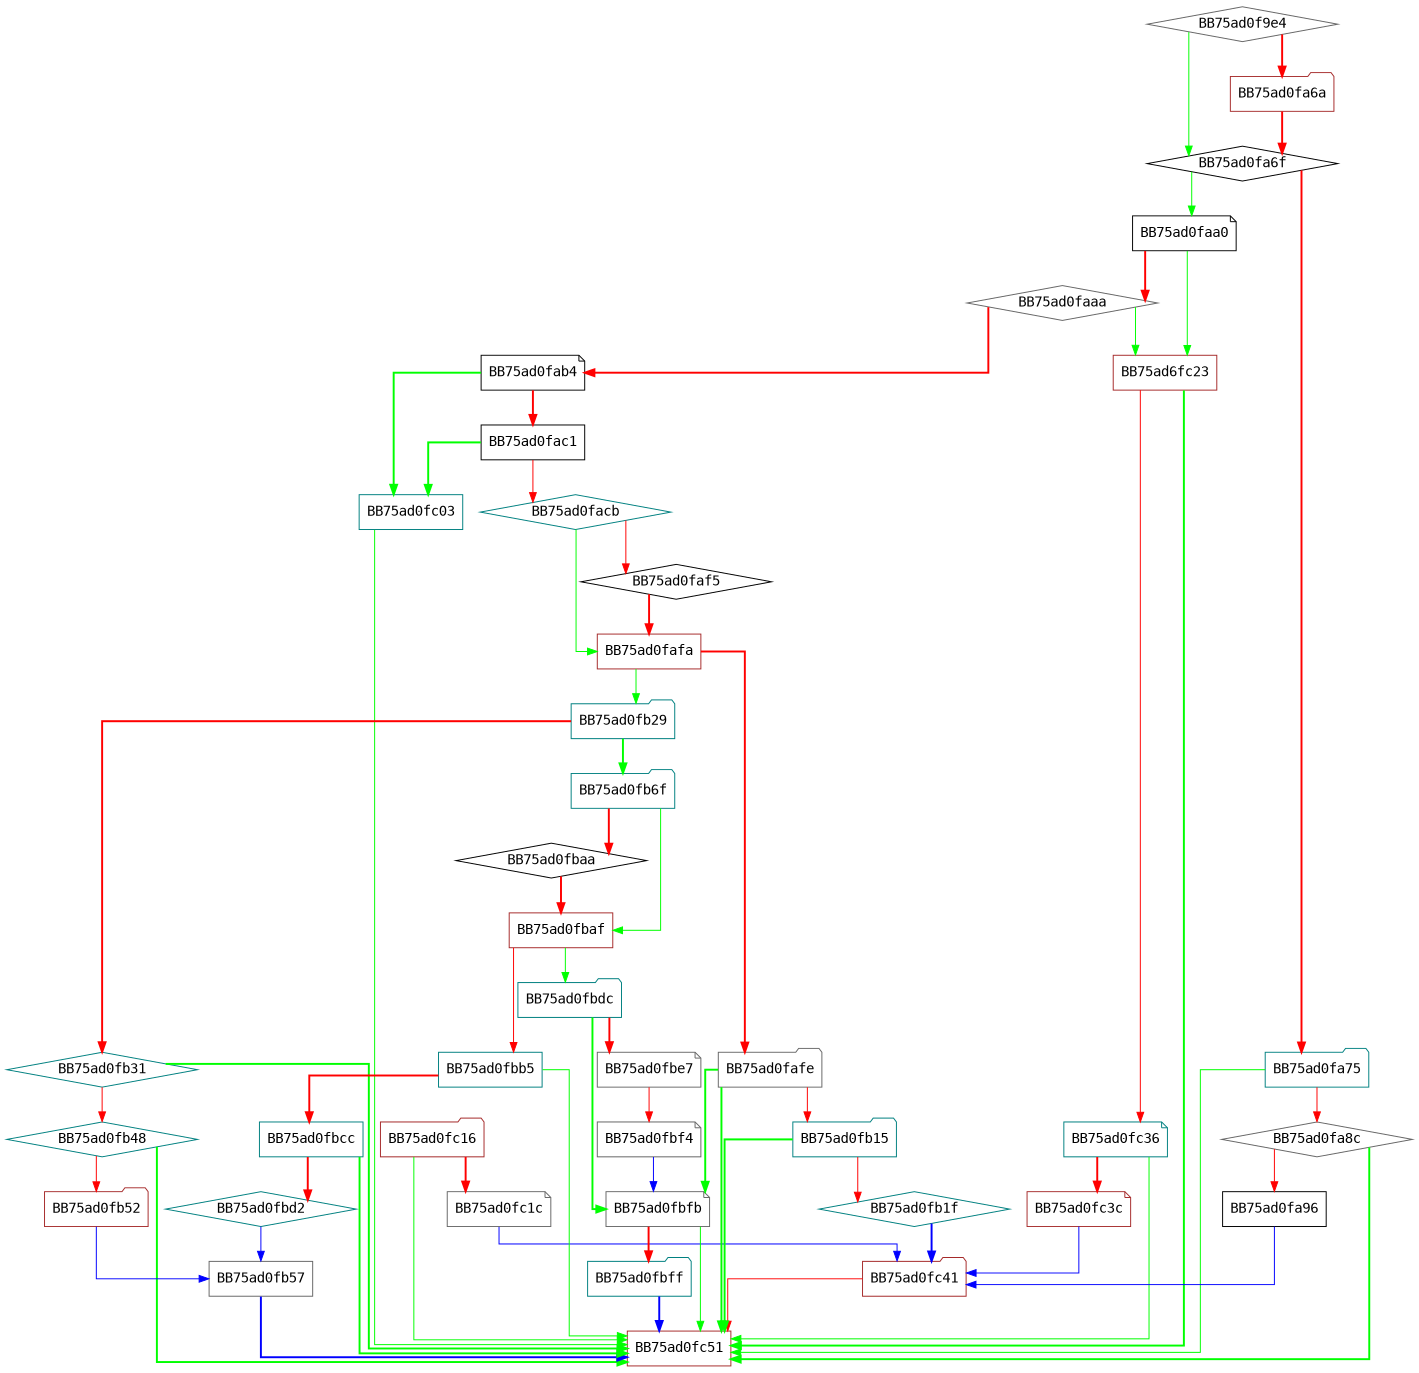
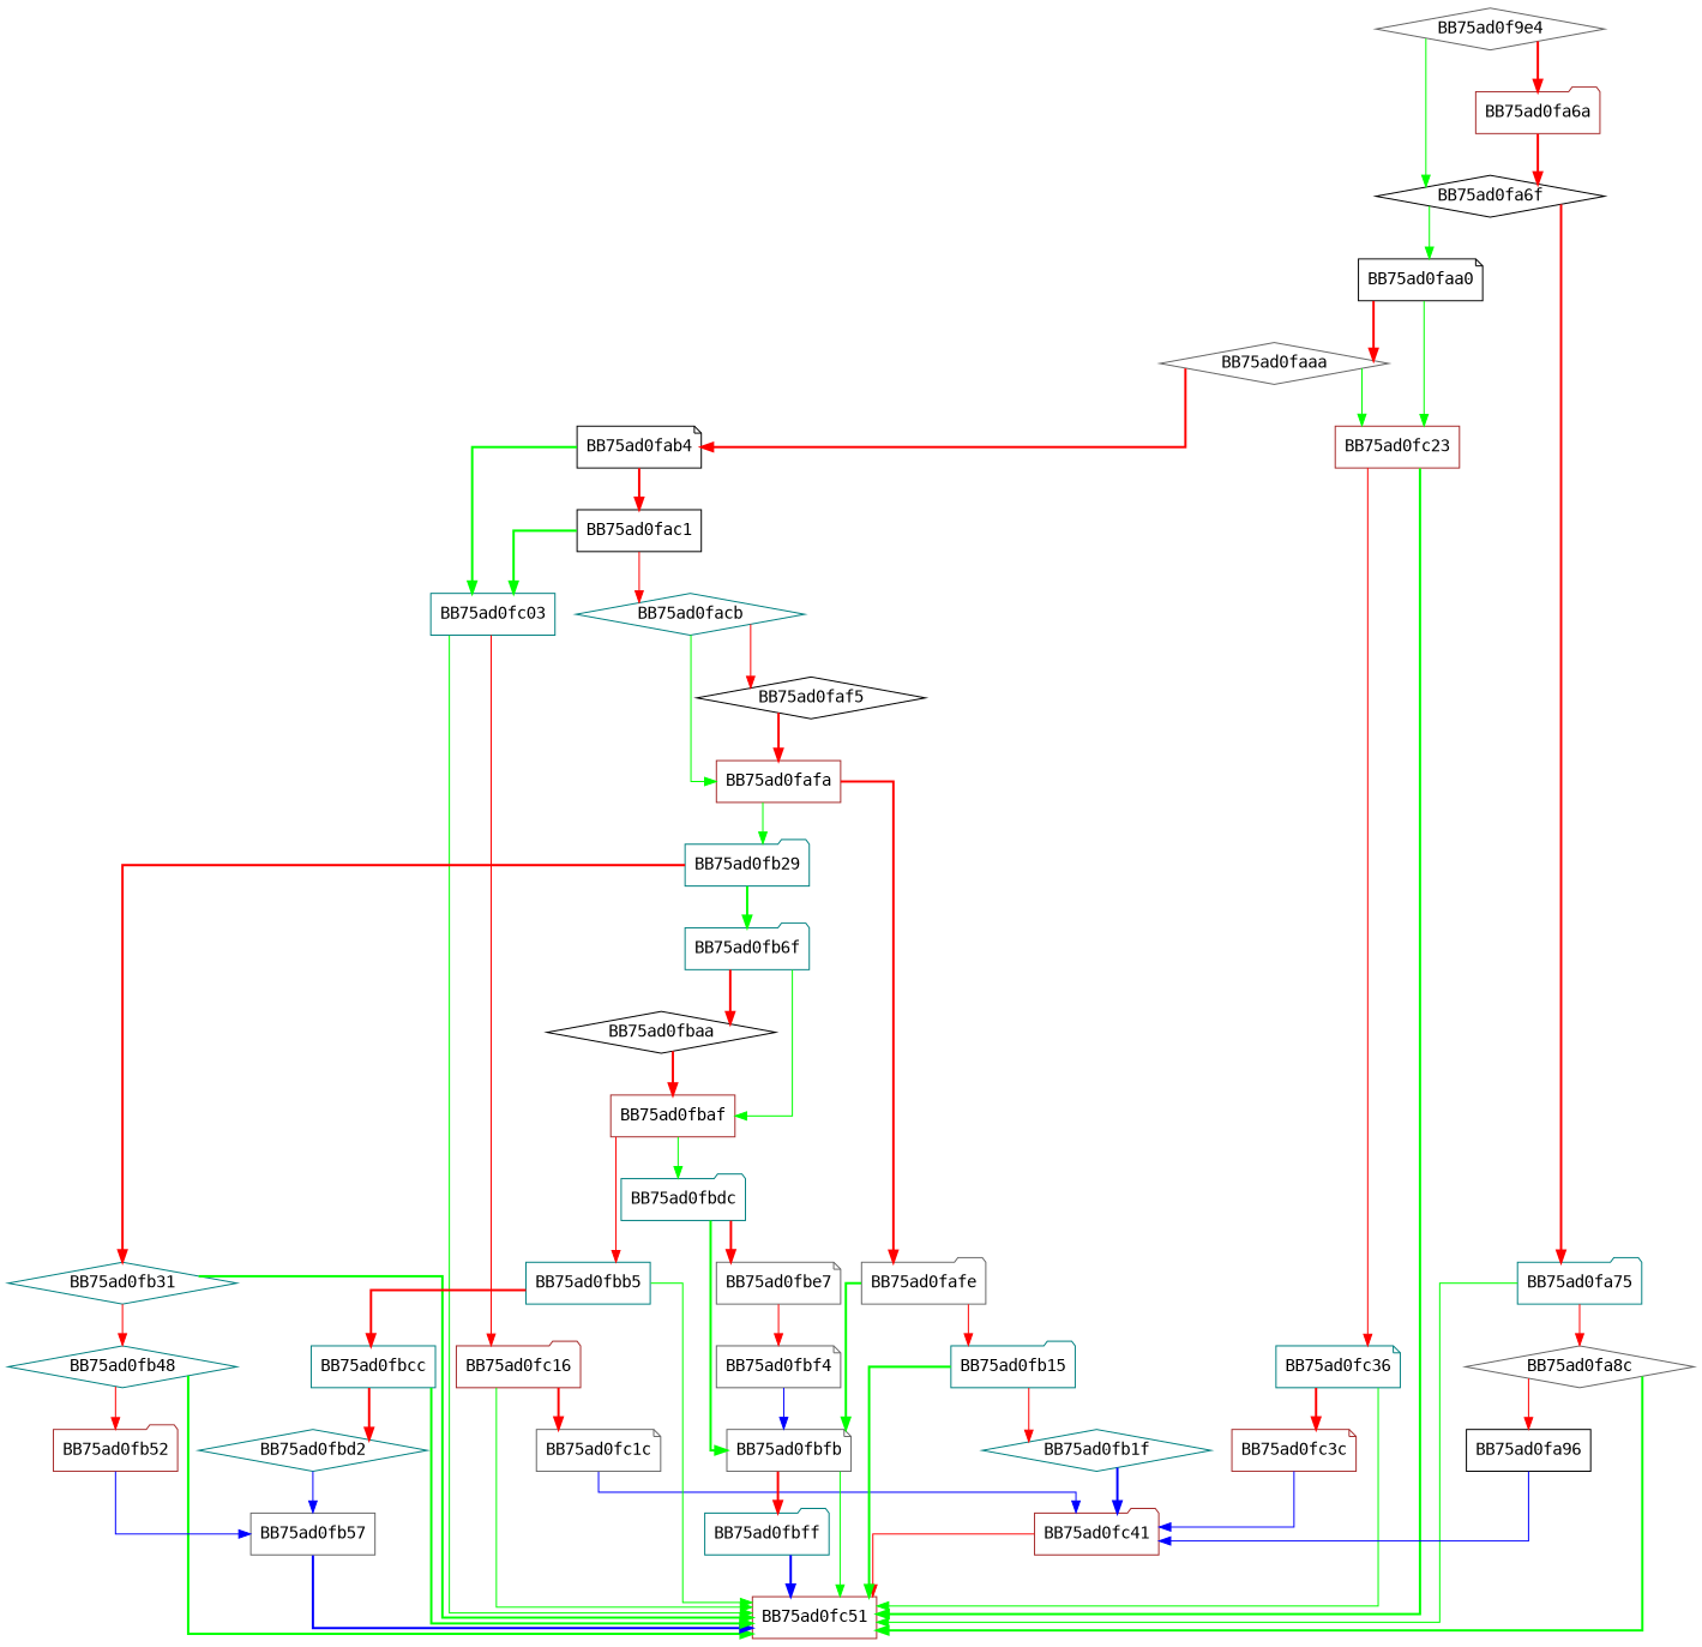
  digraph {
    fontname="DejaVu Sans Mono"
    splines=ortho
    node [color=teal fontname="DejaVu Sans Mono" shape=diamond]
    edge [color=red fontname="DejaVu Sans Mono" style=solid]
    BB75ad0f9e4 [color=gray40]
    BB75ad0fa6f [color=black]
    BB75ad0fa6a [color=brown shape=folder]
    BB75ad0faa0 [color=black shape=note]
    BB75ad0fa75 [shape=folder]
-   BB75ad0fc23 [color=brown shape=box label=BB75ad6fc23]
+   BB75ad0fc23 [color=brown shape=box]
    BB75ad0faaa [color=gray40]
    BB75ad0fc51 [color=brown shape=box]
    BB75ad0fa8c [color=gray40]
    BB75ad0fc36 [shape=note]
    BB75ad0fab4 [color=black shape=note]
    BB75ad0fa96 [color=black shape=box]
    BB75ad0fc41 [color=brown shape=folder]
    BB75ad0fc3c [color=brown shape=note]
    BB75ad0fc03 [shape=box]
    BB75ad0fac1 [color=black shape=box]
    BB75ad0fc16 [color=brown shape=folder]
    BB75ad0facb
    BB75ad0fc1c [color=gray40 shape=note]
    BB75ad0fafa [color=brown shape=box]
    BB75ad0faf5 [color=black]
    BB75ad0fb29 [shape=folder]
    BB75ad0fafe [color=gray40 shape=folder]
    BB75ad0fb6f [shape=folder]
    BB75ad0fb31
    BB75ad0fb15 [shape=folder]
    BB75ad0fbfb [color=gray40 shape=note]
    BB75ad0fbaf [color=brown shape=box]
    BB75ad0fbaa [color=black]
    BB75ad0fb48
    BB75ad0fb1f
    BB75ad0fbdc [shape=folder]
    BB75ad0fbb5 [shape=box]
    BB75ad0fb52 [color=brown shape=folder]
    BB75ad0fb57 [color=gray40 shape=box]
    BB75ad0fbe7 [color=gray40 shape=note]
    BB75ad0fbcc [shape=box]
    BB75ad0fbff [shape=folder]
    BB75ad0fbf4 [color=gray40 shape=note]
    BB75ad0fbd2
    BB75ad0f9e4 -> BB75ad0fa6f [color=green]
    BB75ad0f9e4 -> BB75ad0fa6a [style=bold]
    BB75ad0fa6f -> BB75ad0faa0 [color=green]
    BB75ad0fa6f -> BB75ad0fa75 [style=bold]
    BB75ad0fa6a -> BB75ad0fa6f [style=bold]
    BB75ad0faa0 -> BB75ad0fc23 [color=green]
    BB75ad0faa0 -> BB75ad0faaa [style=bold]
    BB75ad0fa75 -> BB75ad0fc51 [color=green]
    BB75ad0fa75 -> BB75ad0fa8c
    BB75ad0fc23 -> BB75ad0fc51 [color=green style=bold]
    BB75ad0fc23 -> BB75ad0fc36
    BB75ad0faaa -> BB75ad0fc23 [color=green]
    BB75ad0faaa -> BB75ad0fab4 [style=bold]
    BB75ad0fa8c -> BB75ad0fc51 [color=green style=bold]
    BB75ad0fa8c -> BB75ad0fa96
    BB75ad0fc36 -> BB75ad0fc51 [color=green]
    BB75ad0fc36 -> BB75ad0fc3c [style=bold]
    BB75ad0fab4 -> BB75ad0fc03 [color=green style=bold]
    BB75ad0fab4 -> BB75ad0fac1 [style=bold]
    BB75ad0fa96 -> BB75ad0fc41 [color=blue]
    BB75ad0fc41 -> BB75ad0fc51
    BB75ad0fc3c -> BB75ad0fc41 [color=blue]
    BB75ad0fc03 -> BB75ad0fc51 [color=green]
+   BB75ad0fc03 -> BB75ad0fc16
    BB75ad0fac1 -> BB75ad0fc03 [color=green style=bold]
    BB75ad0fac1 -> BB75ad0facb
    BB75ad0fc16 -> BB75ad0fc51 [color=green]
    BB75ad0fc16 -> BB75ad0fc1c [style=bold]
    BB75ad0facb -> BB75ad0fafa [color=green]
    BB75ad0facb -> BB75ad0faf5
    BB75ad0fc1c -> BB75ad0fc41 [color=blue]
    BB75ad0fafa -> BB75ad0fb29 [color=green]
    BB75ad0fafa -> BB75ad0fafe [style=bold]
    BB75ad0faf5 -> BB75ad0fafa [style=bold]
    BB75ad0fb29 -> BB75ad0fb6f [color=green style=bold]
    BB75ad0fb29 -> BB75ad0fb31 [style=bold]
-   BB75ad0fafe -> BB75ad0fc51 [color=green style=bold]
    BB75ad0fafe -> BB75ad0fb15
    BB75ad0fafe -> BB75ad0fbfb [color=green style=bold]
    BB75ad0fb6f -> BB75ad0fbaf [color=green]
    BB75ad0fb6f -> BB75ad0fbaa [style=bold]
    BB75ad0fb31 -> BB75ad0fc51 [color=green style=bold]
    BB75ad0fb31 -> BB75ad0fb48
    BB75ad0fb15 -> BB75ad0fc51 [color=green style=bold]
    BB75ad0fb15 -> BB75ad0fb1f
    BB75ad0fbfb -> BB75ad0fc51 [color=green]
    BB75ad0fbfb -> BB75ad0fbff [style=bold]
    BB75ad0fbaf -> BB75ad0fbdc [color=green]
    BB75ad0fbaf -> BB75ad0fbb5
    BB75ad0fbaa -> BB75ad0fbaf [style=bold]
    BB75ad0fb48 -> BB75ad0fc51 [color=green style=bold]
    BB75ad0fb48 -> BB75ad0fb52
    BB75ad0fb1f -> BB75ad0fc41 [color=blue style=bold]
    BB75ad0fbdc -> BB75ad0fbfb [color=green style=bold]
    BB75ad0fbdc -> BB75ad0fbe7 [style=bold]
    BB75ad0fbb5 -> BB75ad0fc51 [color=green]
    BB75ad0fbb5 -> BB75ad0fbcc [style=bold]
    BB75ad0fb52 -> BB75ad0fb57 [color=blue]
    BB75ad0fb57 -> BB75ad0fc51 [color=blue style=bold]
    BB75ad0fbe7 -> BB75ad0fbf4
    BB75ad0fbcc -> BB75ad0fc51 [color=green style=bold]
    BB75ad0fbcc -> BB75ad0fbd2 [style=bold]
    BB75ad0fbff -> BB75ad0fc51 [color=blue style=bold]
    BB75ad0fbf4 -> BB75ad0fbfb [color=blue]
    BB75ad0fbd2 -> BB75ad0fb57 [color=blue]
  }
